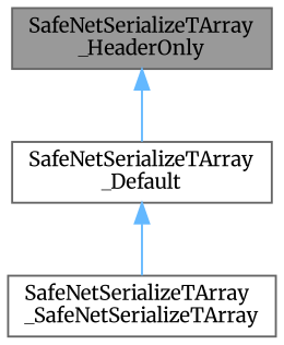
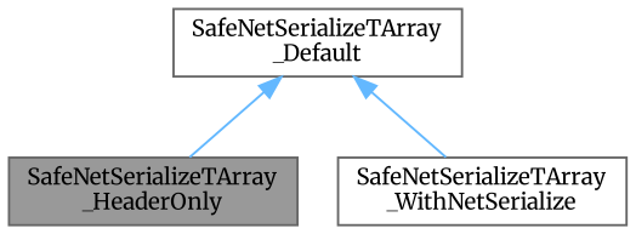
  digraph {
    fontname=Merriweather
    rankdir=TB
    node [color=grey40 fillcolor=white fontname=Merriweather fontsize=10 shape=box style=filled]
    edge [color=steelblue1 dir=back fontname=Merriweather fontsize=10 labelfontname=Helvetica labelfontsize=10 style=solid]
    n1 [color=gray40 fillcolor=grey60 fontcolor=black height=0.2 label="SafeNetSerializeTArray\l_HeaderOnly" width=0.4]
    n2 [height=0.2 label="SafeNetSerializeTArray\l_Default" width=0.4]
-   n3 [height=0.2 label="SafeNetSerializeTArray\l_SafeNetSerializeTArray" width=0.4]
-   n1 -> n2
+   n3 [height=0.2 label="SafeNetSerializeTArray\l_WithNetSerialize" width=0.4]
+   n2 -> n1
    n2 -> n3
  }
